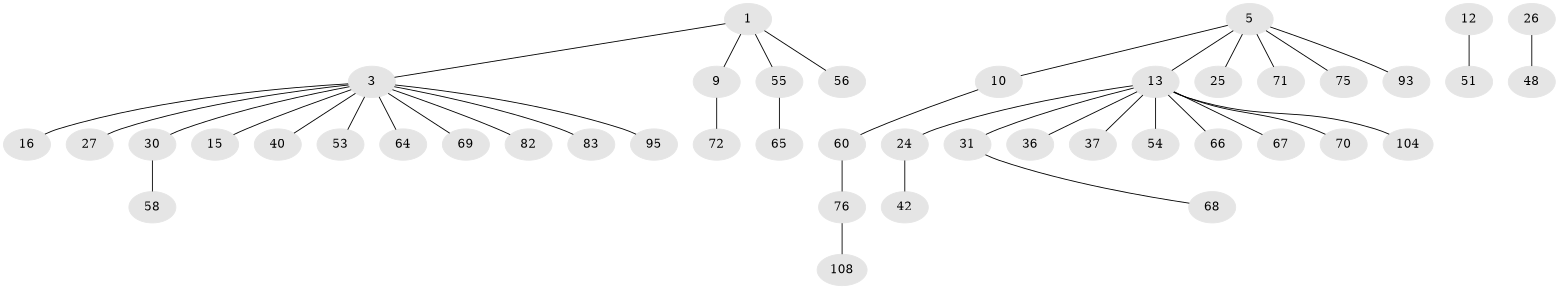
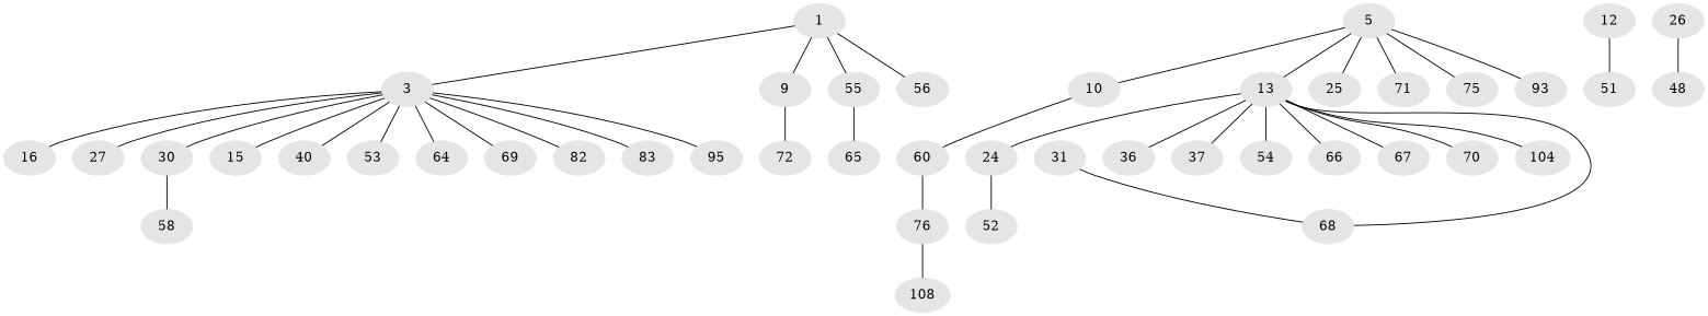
  graph {
    node [color=gray90 style=filled]
    1 [super="+2+61+103+29"]
    3 [super="+11+4+15"]
    9 [super="+63"]
    55 [super="+59"]
    56 [super="+87"]
    16 [super="+74+28"]
    27
    30 [super="+50"]
    n9 [label=15 super="+77"]
    40
    53
    64 [super="+94"]
    69
    82
    83
    95
    5 [super="+8+14+44"]
    10 [super="+57"]
    13 [super="+22+20+96+43"]
    25
    71 [super="+90"]
    75
    93
    72
    65
    12 [super="+45+92"]
    51
    58 [super="+73"]
    60 [super="+97+98+80"]
    24 [super="+47"]
    31 [super="+39"]
    36
    37
    54
    66
    67
    70
    104
    76 [super="+79"]
-   52 [label=42]
+   52
    26 [super="+33"]
    48 [super="+105"]
    68
    108
    1 -- 3
    1 -- 9
    1 -- 55
    1 -- 56
    3 -- 16
    3 -- 27
    3 -- 30
    3 -- n9
    3 -- 40
    3 -- 53
    3 -- 64
    3 -- 69
    3 -- 82
    3 -- 83
    3 -- 95
    9 -- 72
    55 -- 65
    30 -- 58
    5 -- 10
    5 -- 13
    5 -- 25
    5 -- 71
    5 -- 75
    5 -- 93
    10 -- 60
    13 -- 24
-   13 -- 31
+   13 -- 68
    13 -- 36
    13 -- 37
    13 -- 54
    13 -- 66
    13 -- 67
    13 -- 70
    13 -- 104
    12 -- 51
    60 -- 76
    24 -- 52
    31 -- 68
    76 -- 108
    26 -- 48
  }
